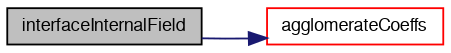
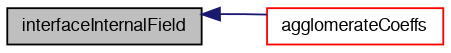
  digraph {
    rankdir=LR
    node [fontname=FreeSans fontsize=10 shape=record]
    n1 [color=black fillcolor=grey75 fontcolor=black height=0.2 label=interfaceInternalField style=filled width=0.4]
    n2 [color=red height=0.2 label=agglomerateCoeffs width=0.4]
-   n1 -> n2 [color=midnightblue fontname=FreeSans fontsize=10 labelfontname=FreeSans labelfontsize=10 style=solid]
+   n2 -> n1 [color=midnightblue fontname=FreeSans fontsize=10 labelfontname=FreeSans labelfontsize=10 style=solid]
  }
